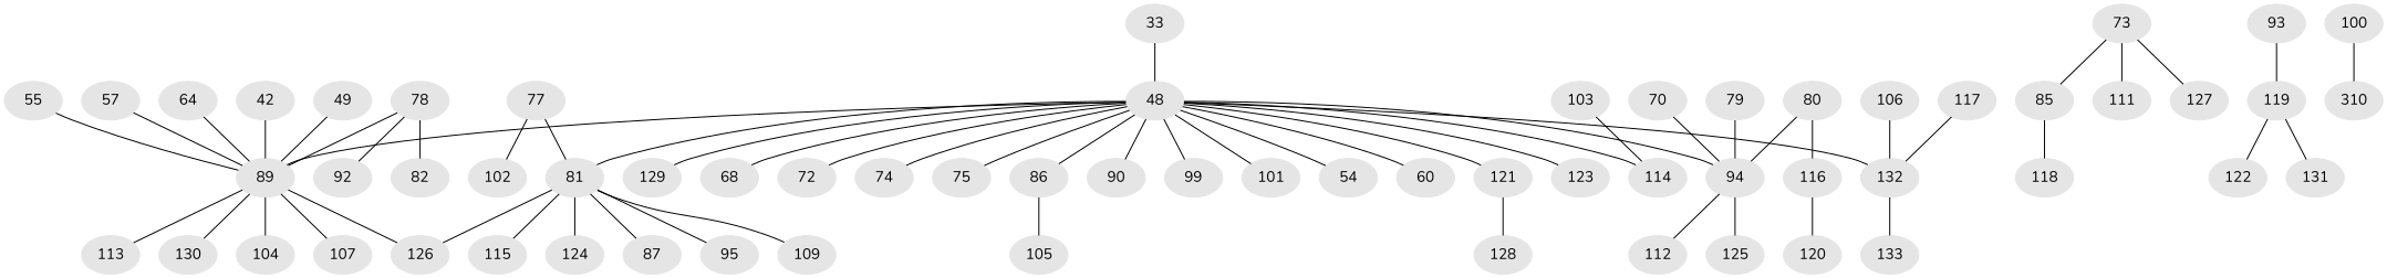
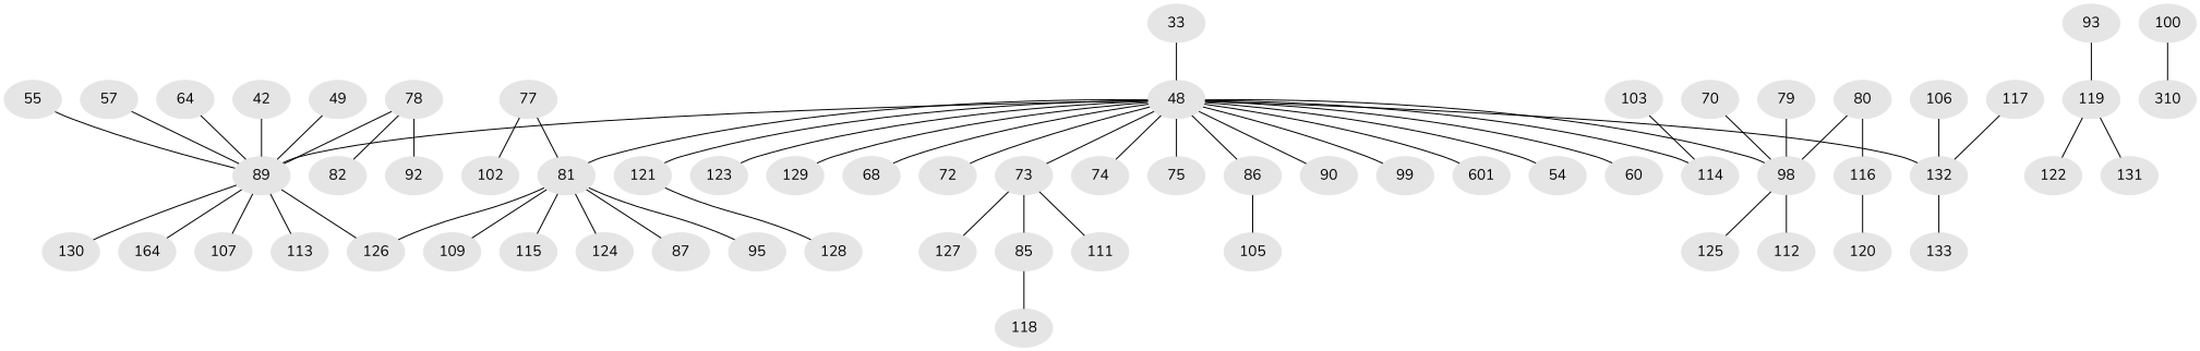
  graph {
    fontname=Nunito
    node [color=gray90 fontname=Nunito style=filled]
    edge [fontname=Nunito]
    48 [super="+15+35+24+20+5"]
    89 [super="+30+88"]
    54
    60
    68
    72
    73 [super="+16+66"]
    74
    75 [super="+36"]
    81 [super="+76+65+67"]
    86
    90
-   94 [super="+29+25+47"]
+   94 [super="+29+25+47" label=98]
    99
-   101 [super="+34"]
+   101 [super="+34" label=601]
    114 [super="+38+52"]
    121 [super="+84"]
    123 [super="+43"]
    129 [super="+44"]
    132 [super="+96"]
    33
    126
-   104
+   104 [label=164]
    107
    113
    130
    42
    85
    111
    127
    87
    95
    109
    115
    124
    105
    112 [super="+40"]
    125
    119 [super="+98+97+83"]
    122
    131
    128
    133
    49
    55
    57 [super="+56"]
    64 [super="+31"]
    70 [super="+41"]
    118
    77
    102
    78 [super="+9+46"]
    82
    92
    n55 [label=310]
    100
    79
    80
    116
    120
    93
    103
    106
    117
    48 -- 89 [weight=2]
    48 -- 54
    48 -- 60
    48 -- 68
    48 -- 72
+   48 -- 73
    48 -- 74
    48 -- 75
    48 -- 81
    48 -- 86
    48 -- 90
    48 -- 94 [weight=2]
    48 -- 99
    48 -- 101
    48 -- 114
    48 -- 121
    48 -- 123
    48 -- 129
    48 -- 132
    89 -- 126
    89 -- 104
    89 -- 107
    89 -- 113
    89 -- 130
    73 -- 85
    73 -- 111
    73 -- 127
    81 -- 126
    81 -- 87
    81 -- 95
    81 -- 109
    81 -- 115
    81 -- 124
    86 -- 105
    94 -- 112
    94 -- 125
    121 -- 128
    132 -- 133
    33 -- 48
    42 -- 89
    85 -- 118
    119 -- 122
    119 -- 131
    49 -- 89
    55 -- 89
    57 -- 89
    64 -- 89
    70 -- 94
    77 -- 81
    77 -- 102
    78 -- 89
    78 -- 82
    78 -- 92
    100 -- n55
    79 -- 94
    80 -- 94
    80 -- 116
    116 -- 120
    93 -- 119
    103 -- 114
    106 -- 132
    117 -- 132
  }
